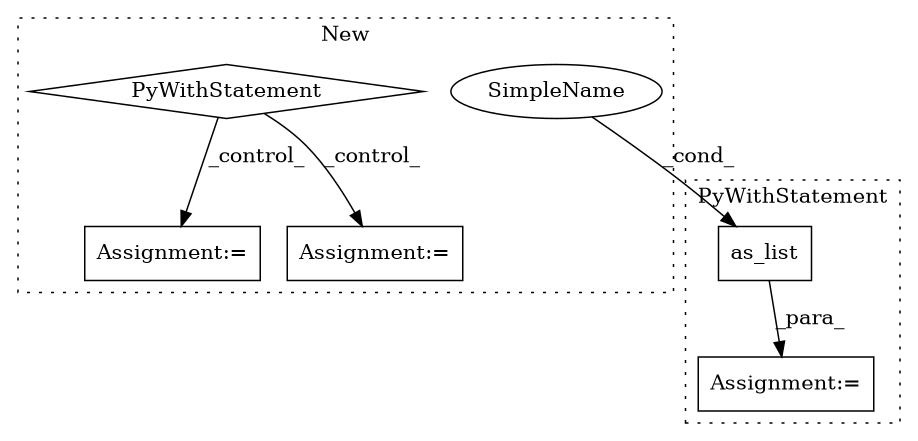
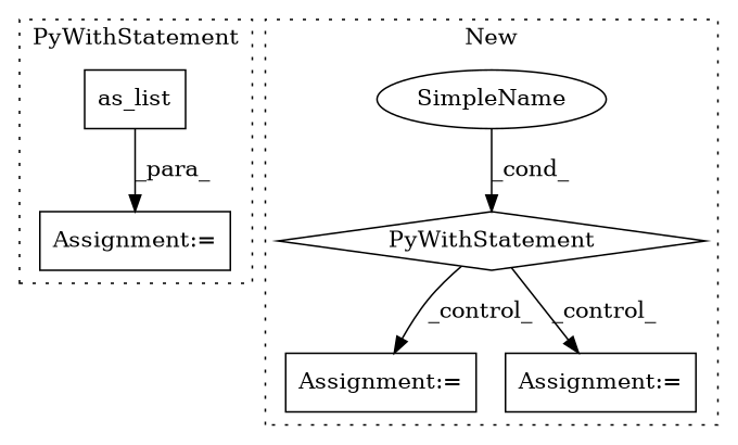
  digraph {
    node [a=7 l=1 shape=box]
    n1 [a=32 l=9 label=as_list s=1422]
    n2 [label="Assignment:=" s=1393]
    n3 [a=104 l="10,2" label=PyWithStatement s="2862,2918" shape=diamond]
    n4 [a=42 label=SimpleName shape=ellipse l=""]
    n5 [label="Assignment:=" s=3305]
    n6 [label="Assignment:=" s=3126]
    subgraph cluster_1 {
      label=PyWithStatement
      style=dotted
      n1
      n2
    }
    subgraph cluster_2 {
      label=New
      style=dotted
      n3
      n4
      n5
      n6
    }
    n1 -> n2 [label=_para_]
    n3 -> n5 [label=_control_]
    n3 -> n6 [label=_control_]
-   n4 -> n1 [label=_cond_]
+   n4 -> n3 [label=_cond_]
  }
